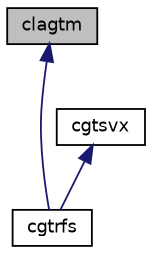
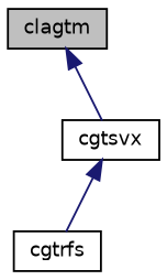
  digraph {
    fontname="DejaVu Sans"
    rankdir=TB
    node [color=black fillcolor=white fontname="DejaVu Sans" fontsize=10 shape=record style=filled]
    edge [color=midnightblue dir=back fontname="DejaVu Sans" fontsize=10 labelfontname=Helvetica labelfontsize=10 style=solid]
    n1 [fillcolor=grey75 fontcolor=black height=0.2 label=clagtm width=0.4]
    n2 [height=0.2 label=cgtrfs width=0.4]
    n3 [height=0.2 label=cgtsvx width=0.4]
-   n1 -> n2
+   n1 -> n3
    n3 -> n2
  }
